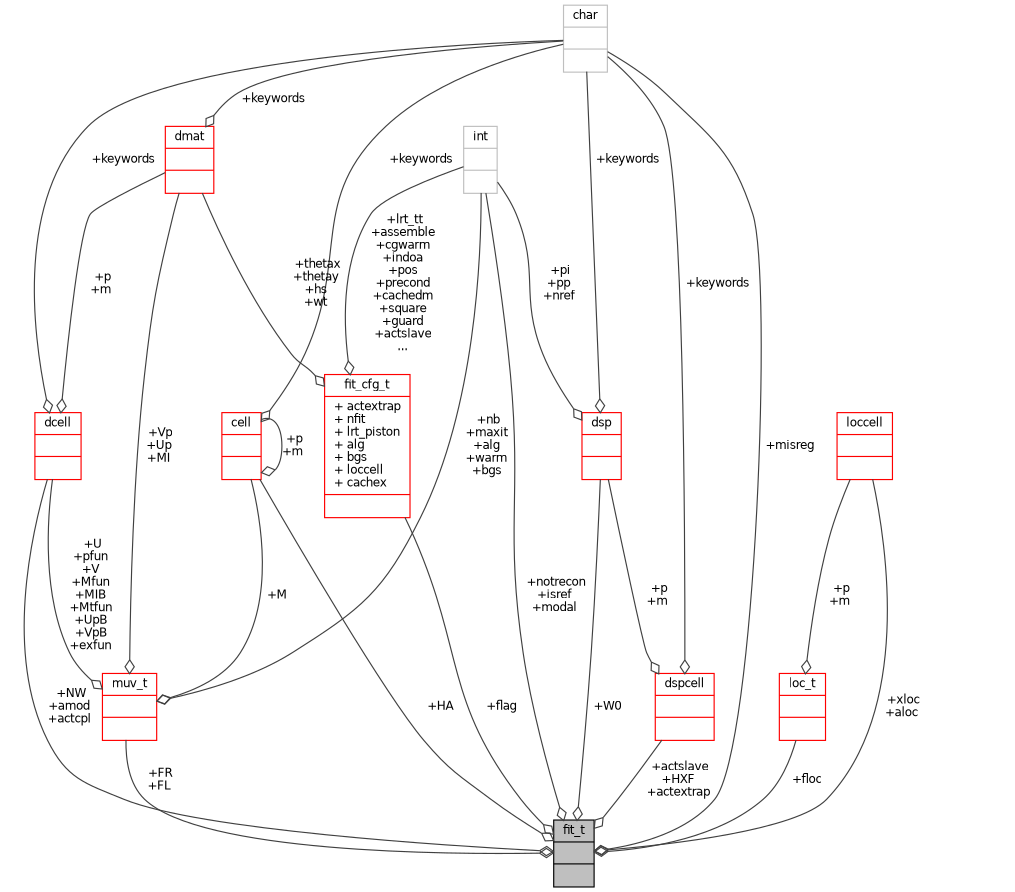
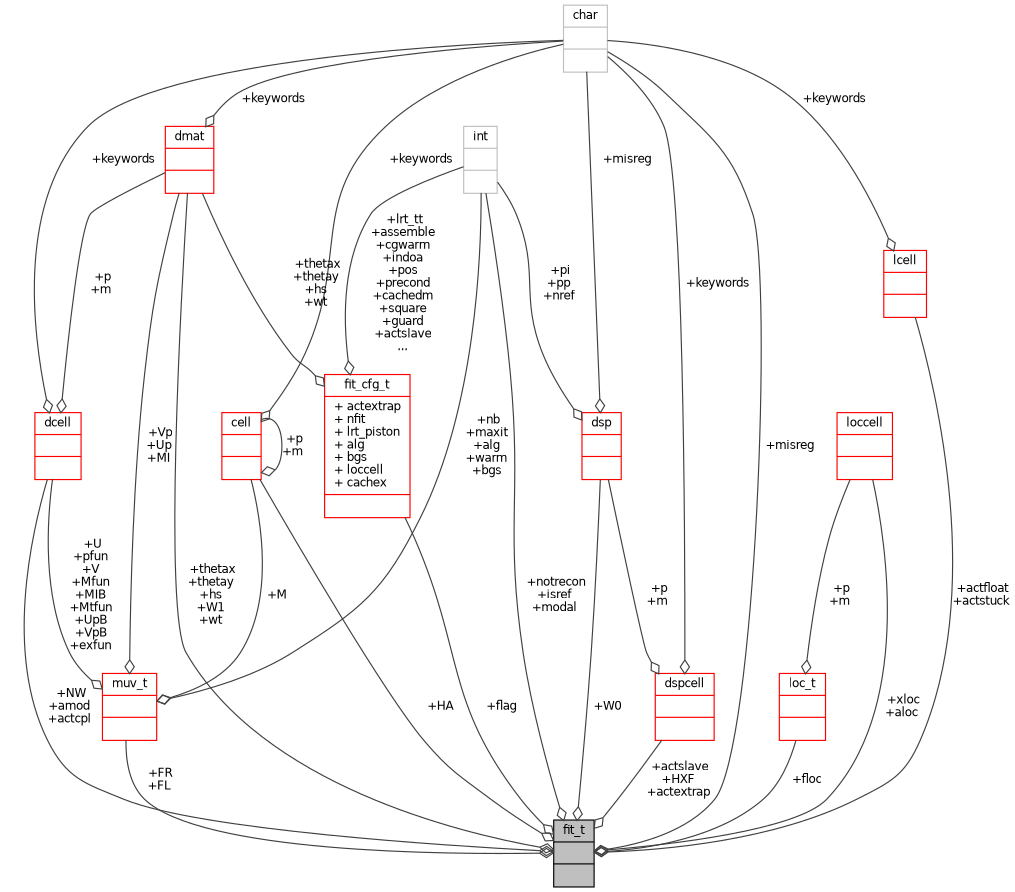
  digraph {
    node [color=red fontname=Helvetica fontsize=10 shape=record]
    edge [arrowhead=odiamond color=grey25 fontname=Helvetica fontsize=10 labelfontname=Helvetica labelfontsize=10 style=solid]
    n1 [color=black fillcolor=grey75 fontcolor=black height=0.2 label="{fit_t\n||}" style=filled width=0.4]
    n2 [height=0.2 label="{dcell\n||}" width=0.4]
    n3 [height=0.2 label="{muv_t\n||}" width=0.4]
    n4 [color=grey75 height=0.2 label="{char\n||}" width=0.4]
    n5 [height=0.2 label="{dmat\n||}" width=0.4]
    n6 [height=0.2 label="{dspcell\n||}" width=0.4]
    n7 [height=0.2 label="{dsp\n||}" width=0.4]
    n8 [height=0.2 label="{cell\n||}" width=0.4]
+   n9 [height=0.2 label="{lcell\n||}" width=0.4]
    n10 [height=0.2 label="{fit_cfg_t\n|+ actextrap\l+ nfit\l+ lrt_piston\l+ alg\l+ bgs\l+ loccell\l+ cachex\l|}" width=0.4]
    n11 [height=0.2 label="{loccell\n||}" width=0.4]
    n12 [height=0.2 label="{loc_t\n||}" width=0.4]
    n13 [color=grey75 height=0.2 label="{int\n||}" width=0.4]
    n2 -> n1 [label=" +NW\n+amod\n+actcpl"]
    n2 -> n3 [label=" +U\n+pfun\n+V\n+Mfun\n+MIB\n+Mtfun\n+UpB\n+VpB\n+exfun"]
    n3 -> n1 [label=" +FR\n+FL"]
    n4 -> n1 [label=" +misreg"]
    n4 -> n2 [label=" +keywords"]
    n4 -> n5 [label=" +keywords"]
    n4 -> n6 [label=" +keywords"]
-   n4 -> n7 [label=" +keywords"]
+   n4 -> n7 [label=" +misreg"]
    n4 -> n8 [label=" +keywords"]
+   n4 -> n9 [label=" +keywords"]
+   n5 -> n1 [label=" +thetax\n+thetay\n+hs\n+W1\n+wt"]
    n5 -> n2 [label=" +p\n+m"]
    n5 -> n3 [label=" +Vp\n+Up\n+MI"]
    n5 -> n10 [label=" +thetax\n+thetay\n+hs\n+wt"]
    n6 -> n1 [label=" +actslave\n+HXF\n+actextrap"]
    n7 -> n1 [label=" +W0"]
    n7 -> n6 [label=" +p\n+m"]
    n8 -> n1 [label=" +HA"]
    n8 -> n3 [label=" +M"]
    n8 -> n8 [label=" +p\n+m"]
+   n9 -> n1 [label=" +actfloat\n+actstuck"]
    n10 -> n1 [label=" +flag"]
    n11 -> n1 [label=" +xloc\n+aloc"]
    n11 -> n12 [label=" +p\n+m"]
    n12 -> n1 [label=" +floc"]
    n13 -> n1 [label=" +notrecon\n+isref\n+modal"]
    n13 -> n3 [label=" +nb\n+maxit\n+alg\n+warm\n+bgs"]
    n13 -> n7 [label=" +pi\n+pp\n+nref"]
    n13 -> n10 [label=" +lrt_tt\n+assemble\n+cgwarm\n+indoa\n+pos\n+precond\n+cachedm\n+square\n+guard\n+actslave\n..."]
  }
